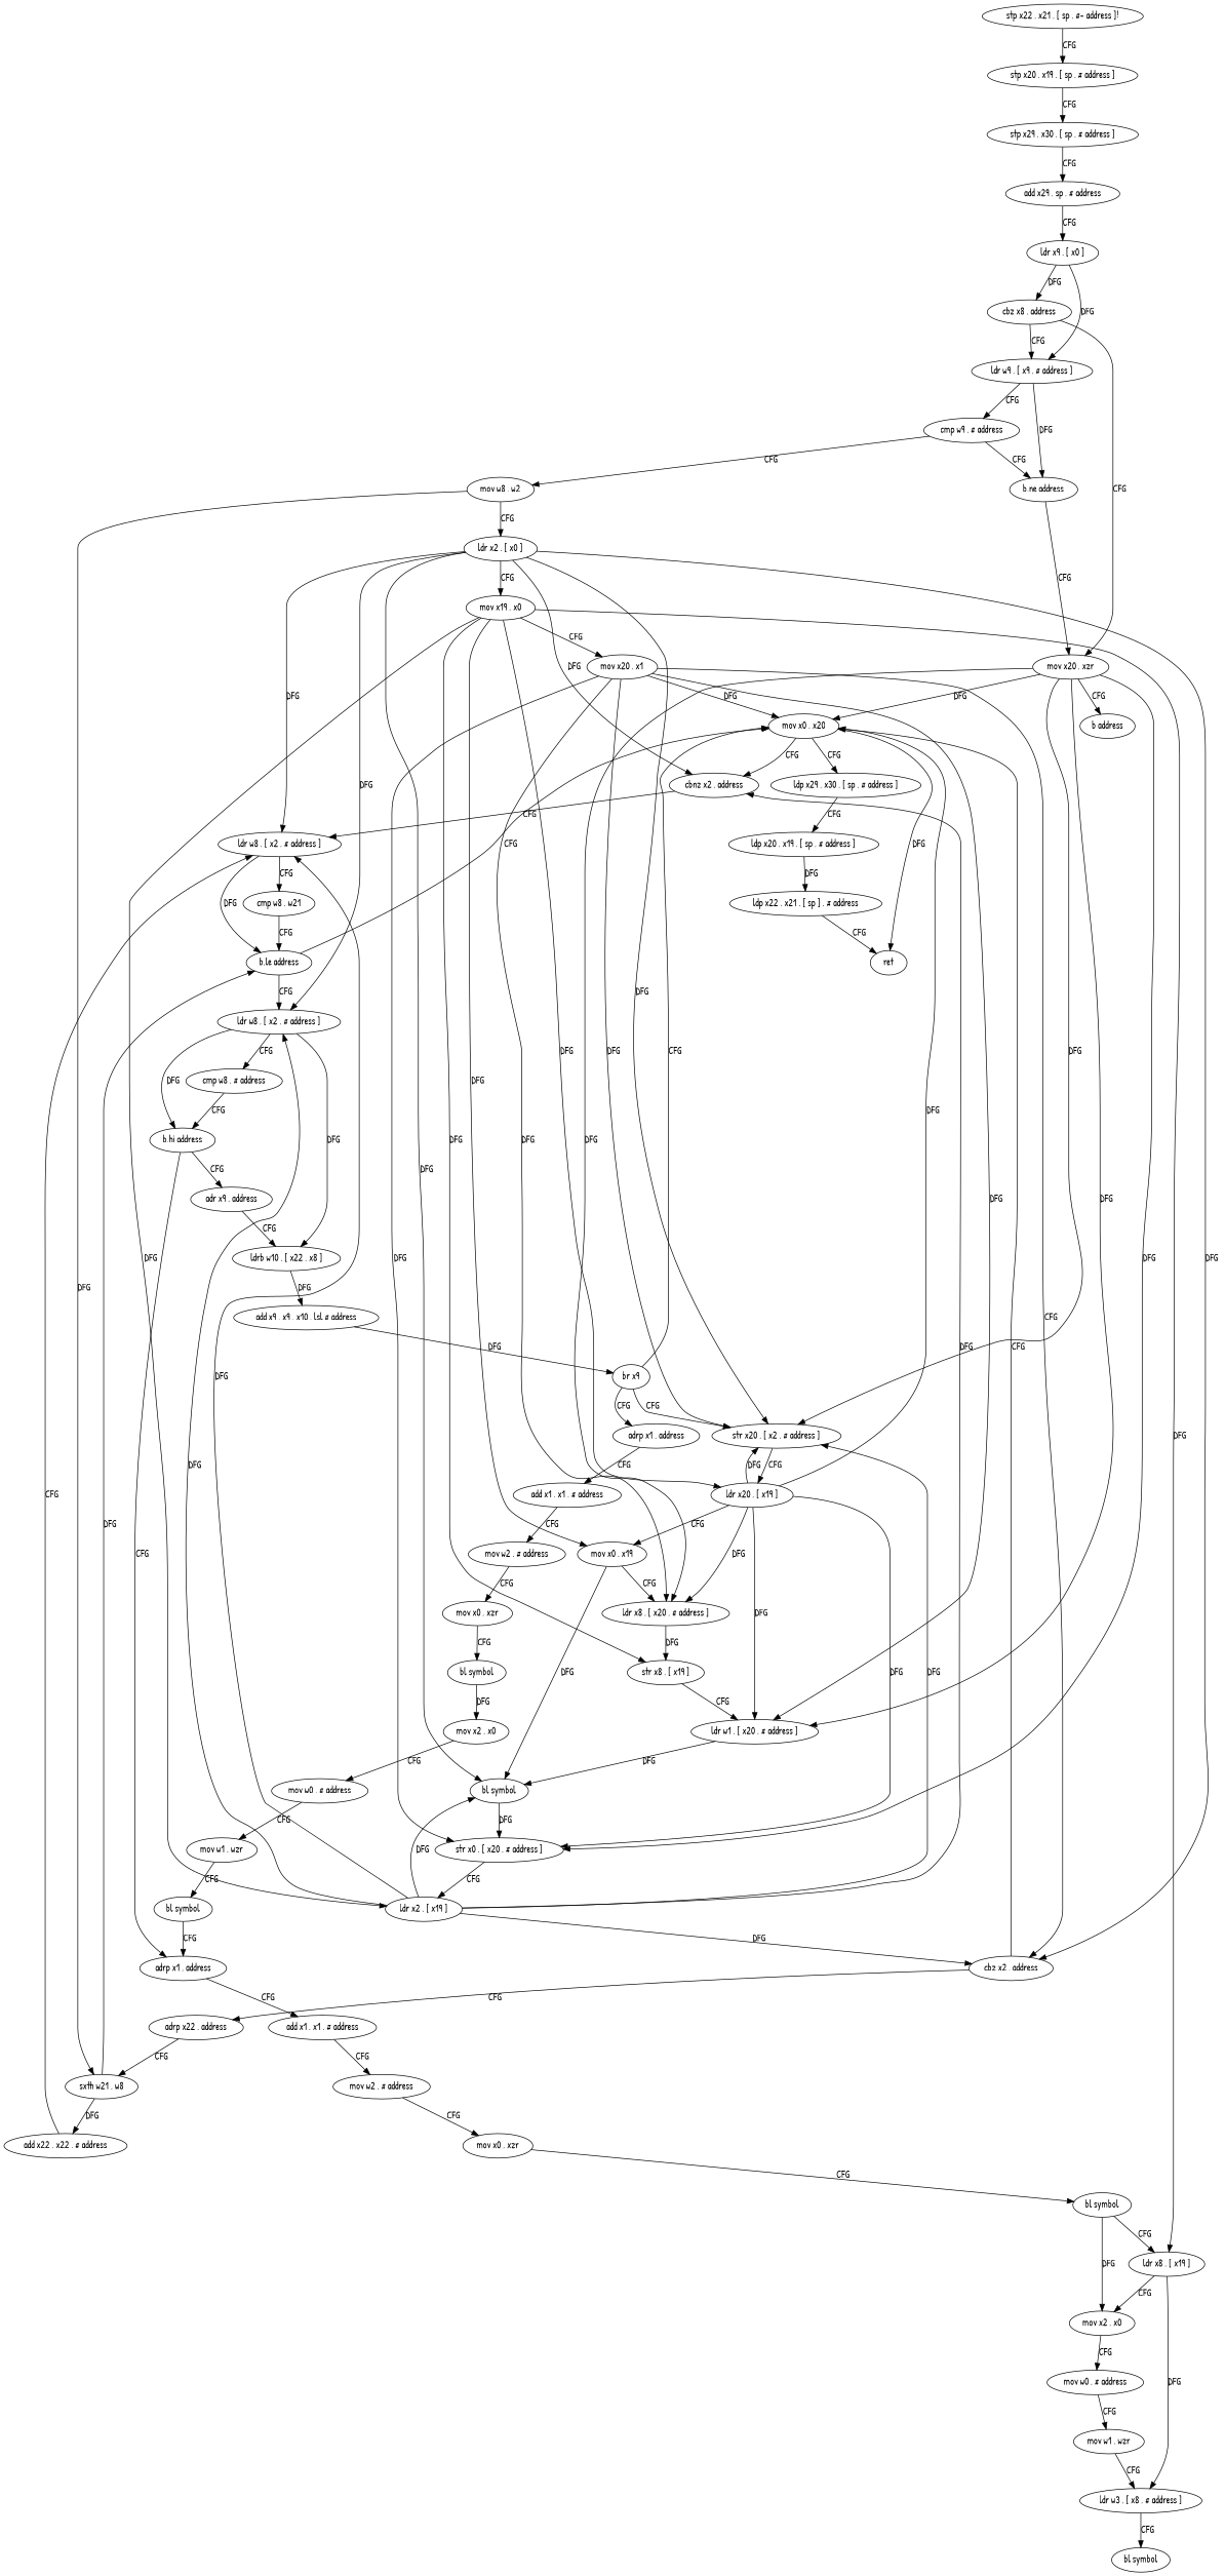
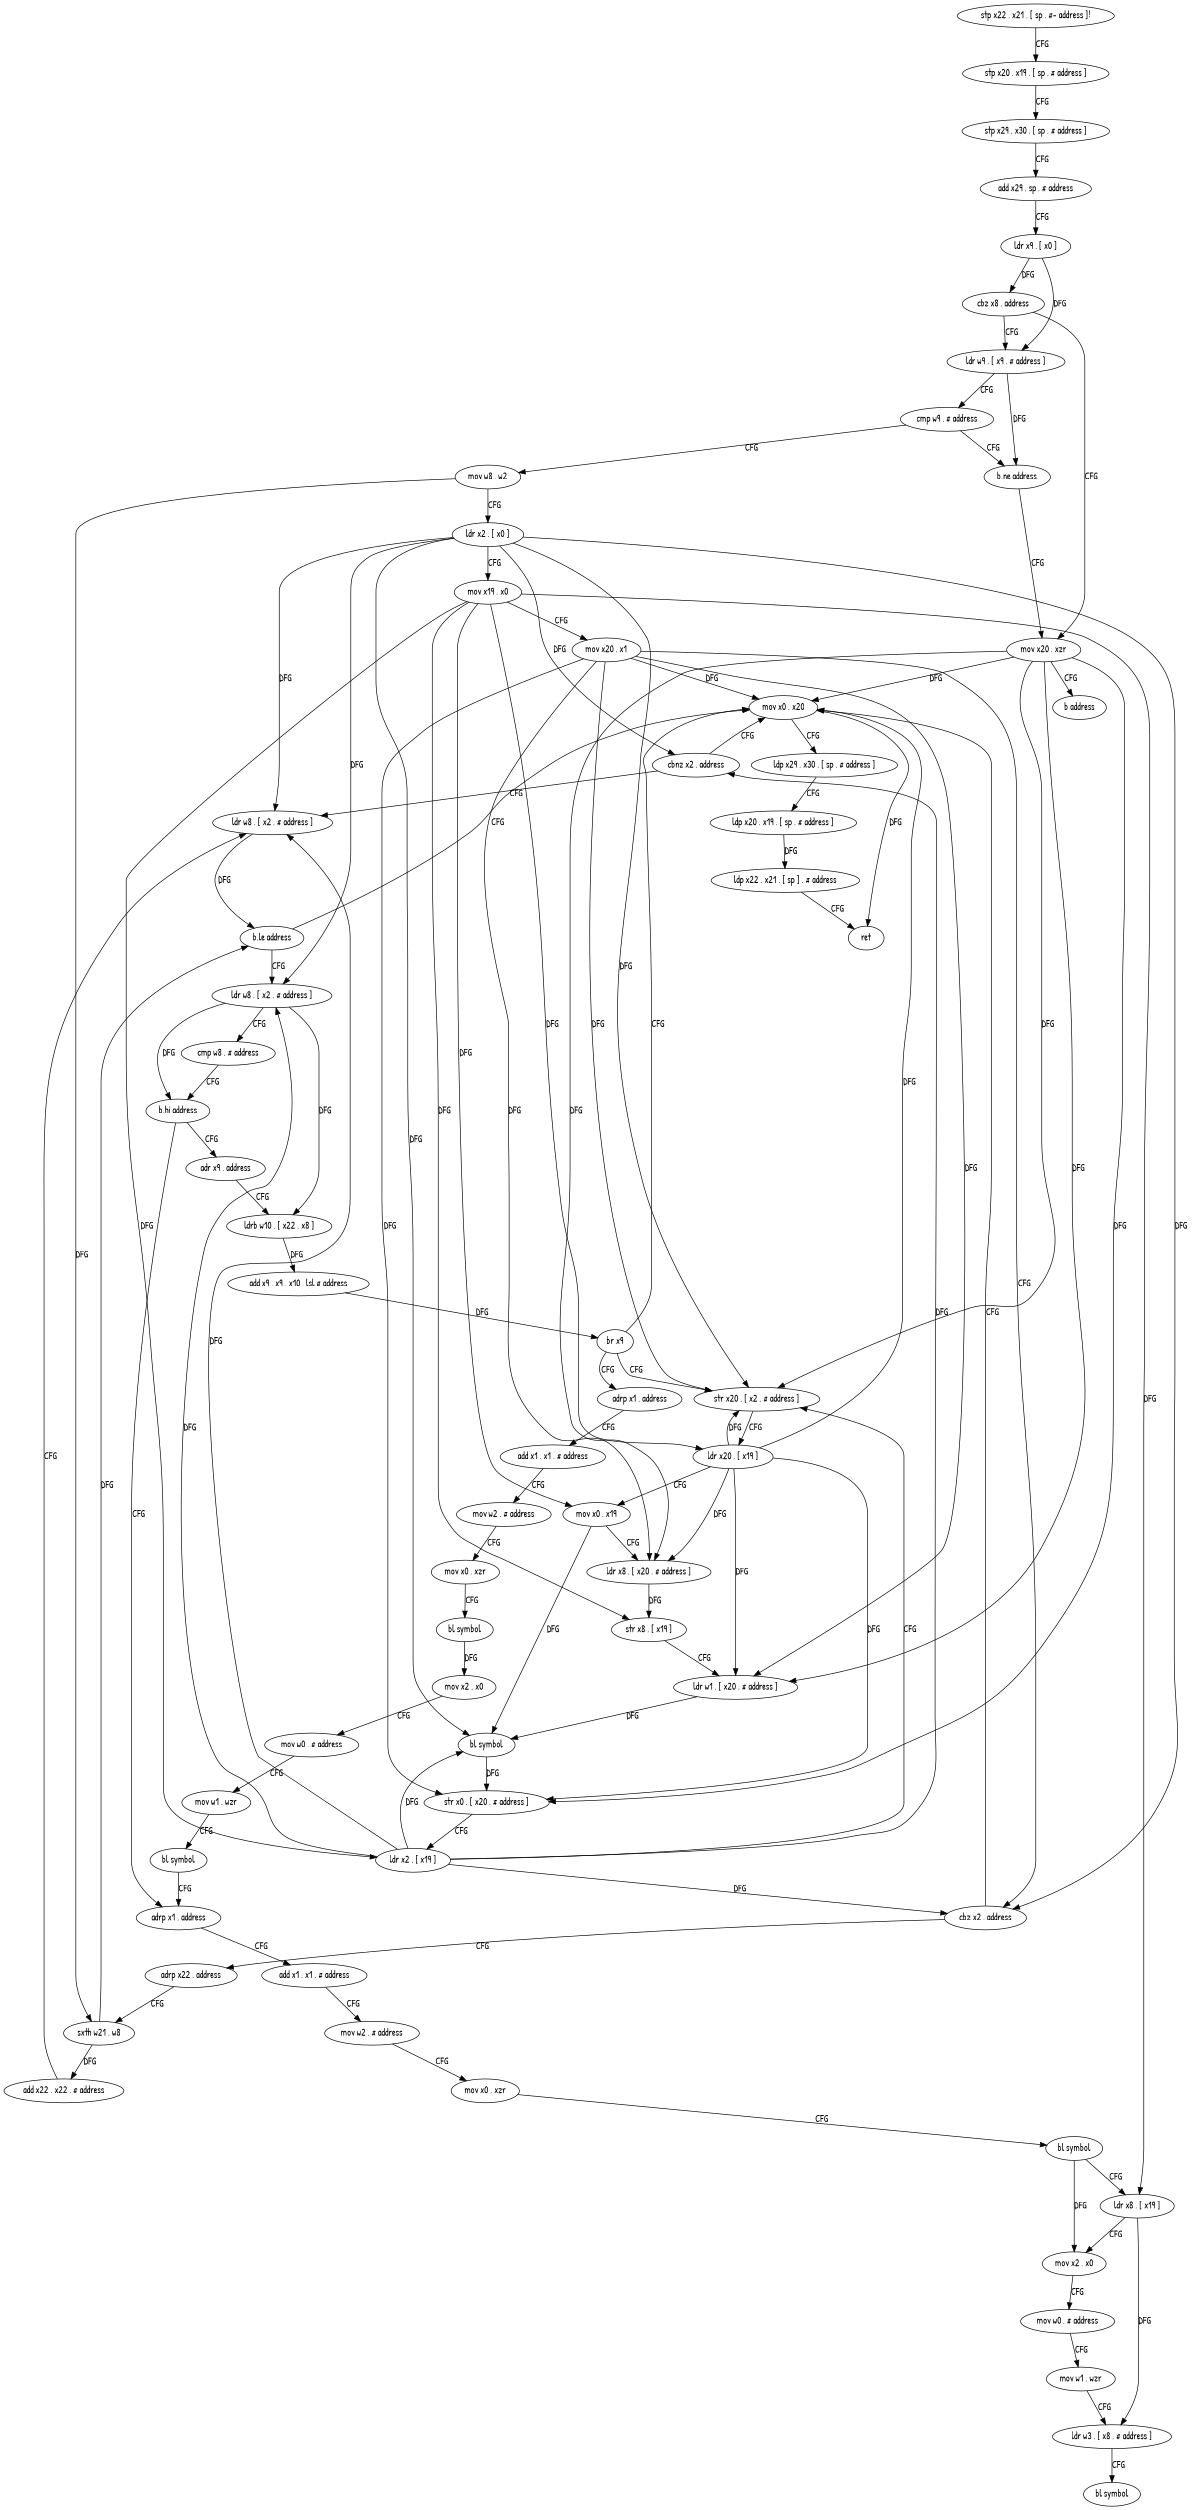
  digraph {
    fontname="Patrick Hand"
    node [fontname="Patrick Hand"]
    edge [fontname="Patrick Hand"]
    n1 [label="stp x22 , x21 , [ sp , #- address ]!"]
    n2 [label="stp x20 , x19 , [ sp , # address ]"]
    n3 [label="stp x29 , x30 , [ sp , # address ]"]
    n4 [label="add x29 , sp , # address"]
    n5 [label="ldr x9 , [ x0 ]"]
    n6 [label="cbz x8 , address"]
    n7 [label="ldr w9 , [ x9 , # address ]"]
    n8 [label="mov x20 , xzr"]
    n9 [label="cmp w9 , # address"]
    n10 [label="b.ne address"]
    n11 [label="b address"]
    n12 [label="mov x0 , x20"]
    n13 [label="str x20 , [ x2 , # address ]"]
    n14 [label="ldr x8 , [ x20 , # address ]"]
    n15 [label="ldr w1 , [ x20 , # address ]"]
    n16 [label="str x0 , [ x20 , # address ]"]
    n17 [label="ldp x29 , x30 , [ sp , # address ]"]
    n18 [label=ret]
    n19 [label="ldr x20 , [ x19 ]"]
    n20 [label="str x8 , [ x19 ]"]
    n21 [label="bl symbol"]
    n22 [label="ldr x2 , [ x19 ]"]
    n23 [label="mov w8 , w2"]
    n24 [label="ldp x20 , x19 , [ sp , # address ]"]
    n25 [label="ldr x2 , [ x0 ]"]
    n26 [label="sxth w21 , w8"]
    n27 [label="mov x19 , x0"]
    n28 [label="cbz x2 , address"]
    n29 [label="ldr w8 , [ x2 , # address ]"]
    n30 [label="ldr w8 , [ x2 , # address ]"]
    n31 [label="cbnz x2 , address"]
    n32 [label="add x22 , x22 , # address"]
    n33 [label="b.le address"]
    n34 [label="ldp x22 , x21 , [ sp ] , # address"]
    n35 [label="mov x20 , x1"]
    n36 [label="ldr x8 , [ x19 ]"]
    n37 [label="mov x0 , x19"]
    n38 [label="adrp x22 , address"]
-   n39 [label="cmp w8 , w21"]
    n40 [label="cmp w8 , # address"]
    n41 [label="b.hi address"]
    n42 [label="ldrb w10 , [ x22 , x8 ]"]
    n43 [label="mov x2 , x0"]
    n44 [label="ldr w3 , [ x8 , # address ]"]
    n45 [label="adrp x1 , address"]
    n46 [label="adr x9 , address"]
    n47 [label="add x9 , x9 , x10 , lsl # address"]
    n48 [label="add x1 , x1 , # address"]
    n49 [label="mov w2 , # address"]
    n50 [label="mov x0 , xzr"]
    n51 [label="bl symbol"]
    n52 [label="mov w0 , # address"]
    n53 [label="bl symbol"]
    n54 [label="mov w1 , wzr"]
    n55 [label="br x9"]
    n56 [label="adrp x1 , address"]
    n57 [label="add x1 , x1 , # address"]
    n58 [label="mov w2 , # address"]
    n59 [label="mov x0 , xzr"]
    n60 [label="bl symbol"]
    n61 [label="mov x2 , x0"]
    n62 [label="mov w0 , # address"]
    n63 [label="mov w1 , wzr"]
    n64 [label="bl symbol"]
    n1 -> n2 [label=CFG]
    n2 -> n3 [label=CFG]
    n3 -> n4 [label=CFG]
    n4 -> n5 [label=CFG]
    n5 -> n6 [label=DFG]
    n5 -> n7 [label=DFG]
    n6 -> n7 [label=CFG]
    n6 -> n8 [label=CFG]
    n7 -> n9 [label=CFG]
    n7 -> n10 [label=DFG]
    n8 -> n11 [label=CFG]
    n8 -> n12 [label=DFG]
    n8 -> n13 [label=DFG]
    n8 -> n14 [label=DFG]
    n8 -> n15 [label=DFG]
    n8 -> n16 [label=DFG]
    n9 -> n10 [label=CFG]
    n9 -> n23 [label=CFG]
    n10 -> n8 [label=CFG]
    n12 -> n17 [label=CFG]
    n12 -> n18 [label=DFG]
    n13 -> n19 [label=CFG]
    n14 -> n20 [label=DFG]
    n15 -> n21 [label=DFG]
    n16 -> n22 [label=CFG]
    n17 -> n24 [label=CFG]
    n19 -> n12 [label=DFG]
    n19 -> n13 [label=DFG]
    n19 -> n14 [label=DFG]
    n19 -> n15 [label=DFG]
    n19 -> n16 [label=DFG]
    n19 -> n37 [label=CFG]
    n20 -> n15 [label=CFG]
    n21 -> n16 [label=DFG]
-   n22 -> n13 [label=DFG]
+   n22 -> n13 [label=CFG]
    n22 -> n21 [label=DFG]
    n22 -> n28 [label=DFG]
    n22 -> n29 [label=DFG]
    n22 -> n30 [label=DFG]
    n22 -> n31 [label=DFG]
    n23 -> n25 [label=CFG]
    n23 -> n26 [label=DFG]
    n24 -> n34 [label=DFG]
    n25 -> n13 [label=DFG]
    n25 -> n21 [label=DFG]
    n25 -> n27 [label=CFG]
    n25 -> n28 [label=DFG]
    n25 -> n29 [label=DFG]
    n25 -> n30 [label=DFG]
    n25 -> n31 [label=DFG]
    n26 -> n32 [label=DFG]
    n26 -> n33 [label=DFG]
    n27 -> n19 [label=DFG]
    n27 -> n20 [label=DFG]
    n27 -> n22 [label=DFG]
    n27 -> n35 [label=CFG]
    n27 -> n36 [label=DFG]
    n27 -> n37 [label=DFG]
    n28 -> n12 [label=CFG]
    n28 -> n38 [label=CFG]
    n29 -> n33 [label=DFG]
-   n29 -> n39 [label=CFG]
    n30 -> n40 [label=CFG]
    n30 -> n41 [label=DFG]
    n30 -> n42 [label=DFG]
-   n12 -> n31 [label=CFG]
+   n31 -> n12 [label=CFG]
    n31 -> n29 [label=CFG]
    n32 -> n29 [label=CFG]
    n33 -> n12 [label=CFG]
    n33 -> n30 [label=CFG]
    n34 -> n18 [label=CFG]
    n35 -> n12 [label=DFG]
    n35 -> n13 [label=DFG]
    n35 -> n14 [label=DFG]
    n35 -> n15 [label=DFG]
    n35 -> n16 [label=DFG]
    n35 -> n28 [label=CFG]
    n36 -> n43 [label=CFG]
    n36 -> n44 [label=DFG]
    n37 -> n14 [label=CFG]
    n37 -> n21 [label=DFG]
    n38 -> n26 [label=CFG]
-   n39 -> n33 [label=CFG]
    n40 -> n41 [label=CFG]
    n41 -> n45 [label=CFG]
    n41 -> n46 [label=CFG]
    n42 -> n47 [label=DFG]
    n43 -> n52 [label=CFG]
    n44 -> n53 [label=CFG]
    n45 -> n48 [label=CFG]
    n46 -> n42 [label=CFG]
    n47 -> n55 [label=DFG]
    n48 -> n49 [label=CFG]
    n49 -> n50 [label=CFG]
    n50 -> n51 [label=CFG]
    n51 -> n36 [label=CFG]
    n51 -> n43 [label=DFG]
    n52 -> n54 [label=CFG]
    n54 -> n44 [label=CFG]
    n55 -> n12 [label=CFG]
    n55 -> n13 [label=CFG]
    n55 -> n56 [label=CFG]
    n56 -> n57 [label=CFG]
    n57 -> n58 [label=CFG]
    n58 -> n59 [label=CFG]
    n59 -> n60 [label=CFG]
    n60 -> n61 [label=DFG]
    n61 -> n62 [label=CFG]
    n62 -> n63 [label=CFG]
    n63 -> n64 [label=CFG]
    n64 -> n45 [label=CFG]
  }
